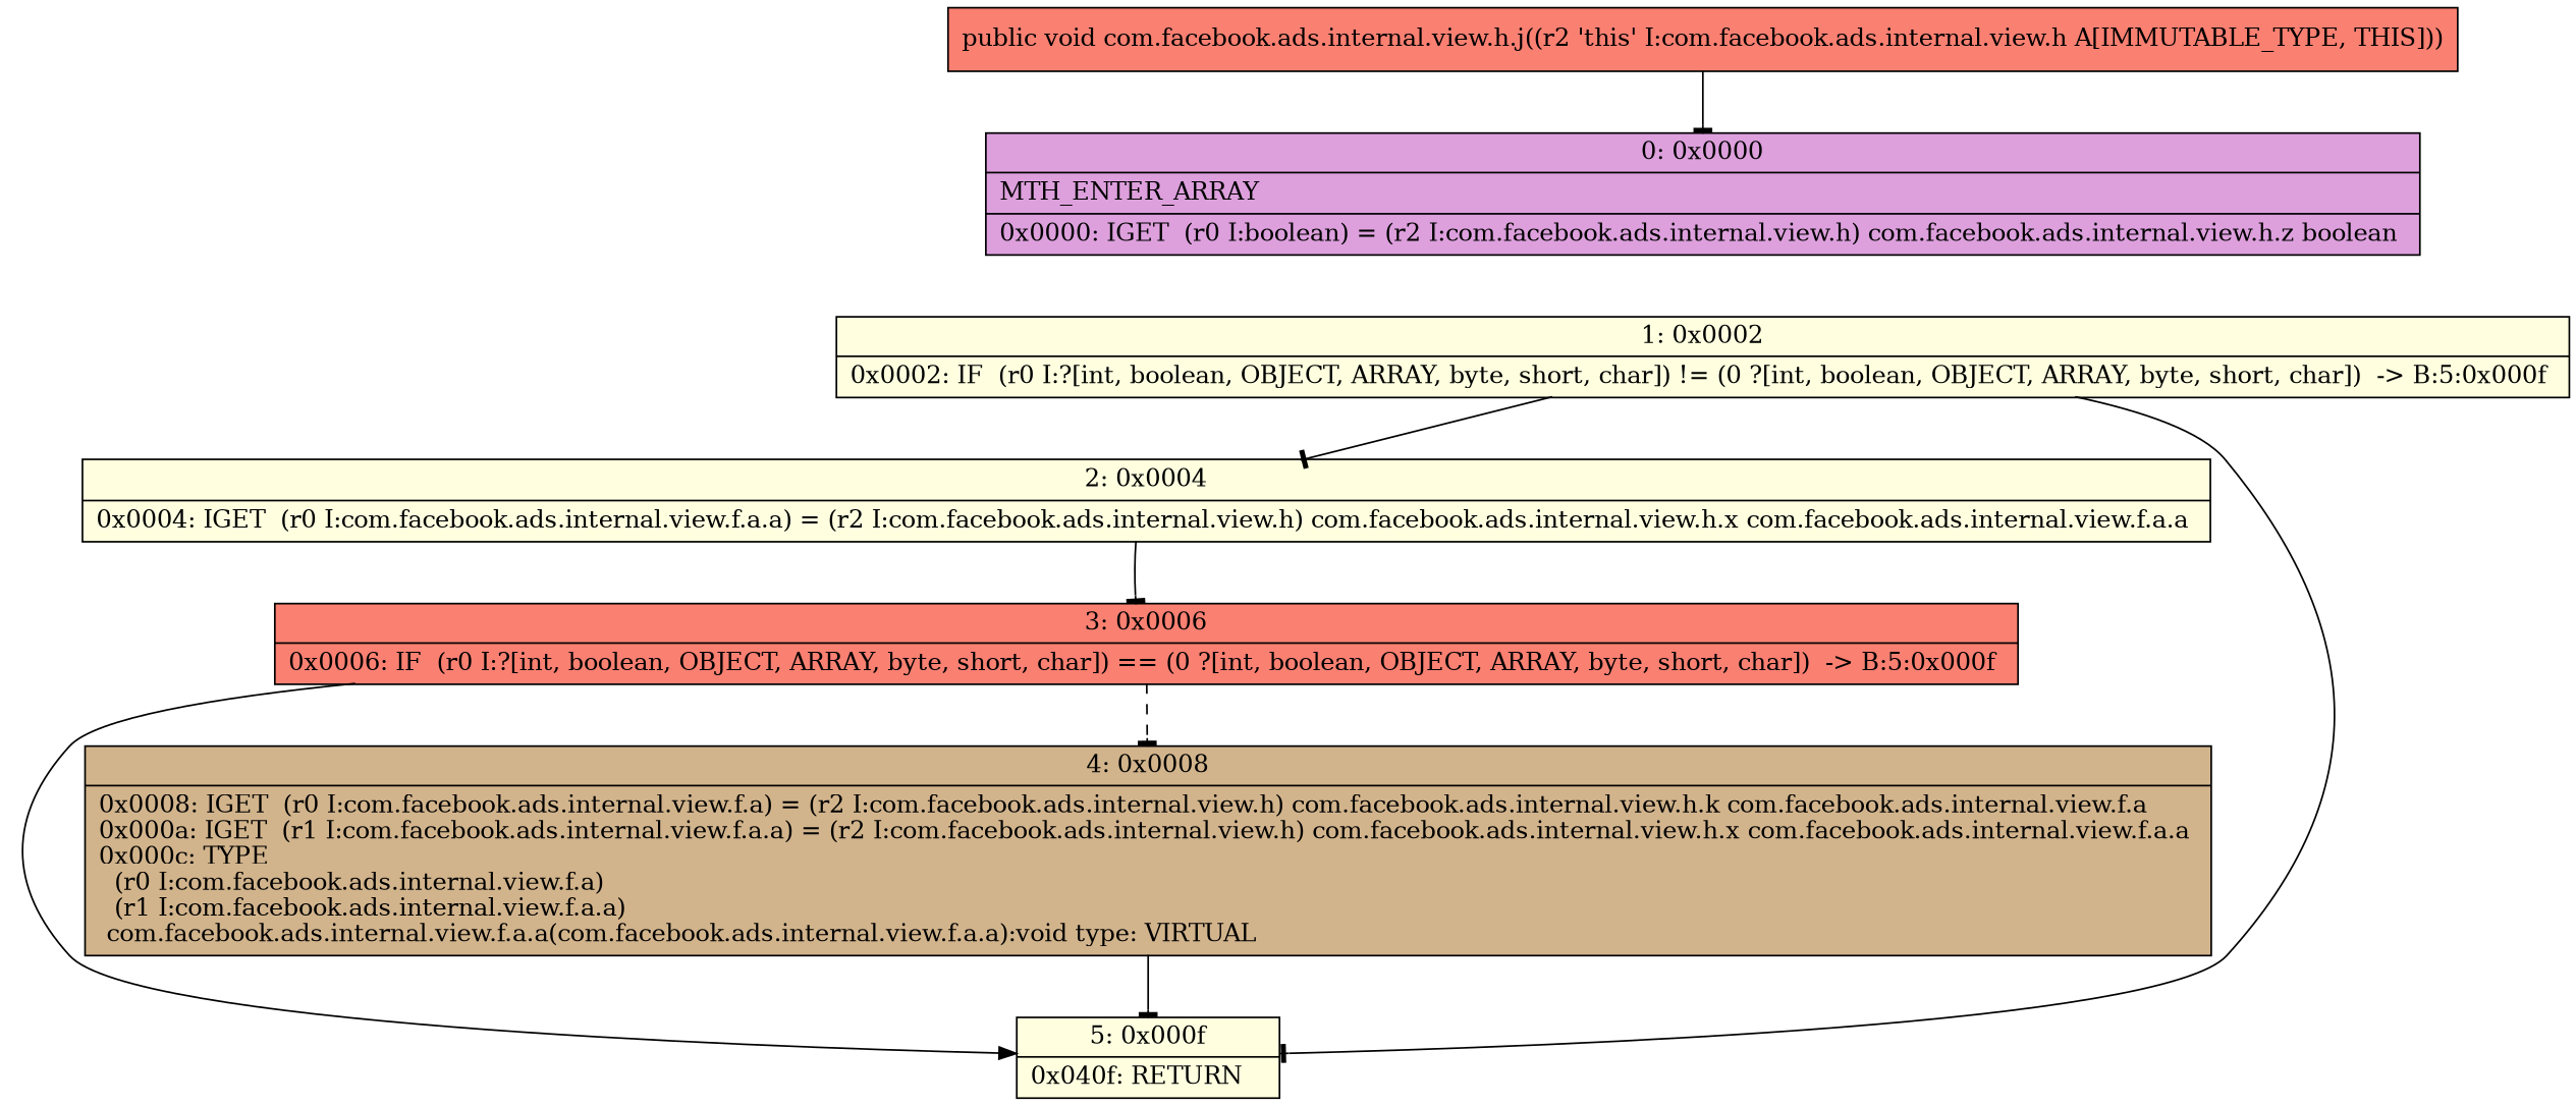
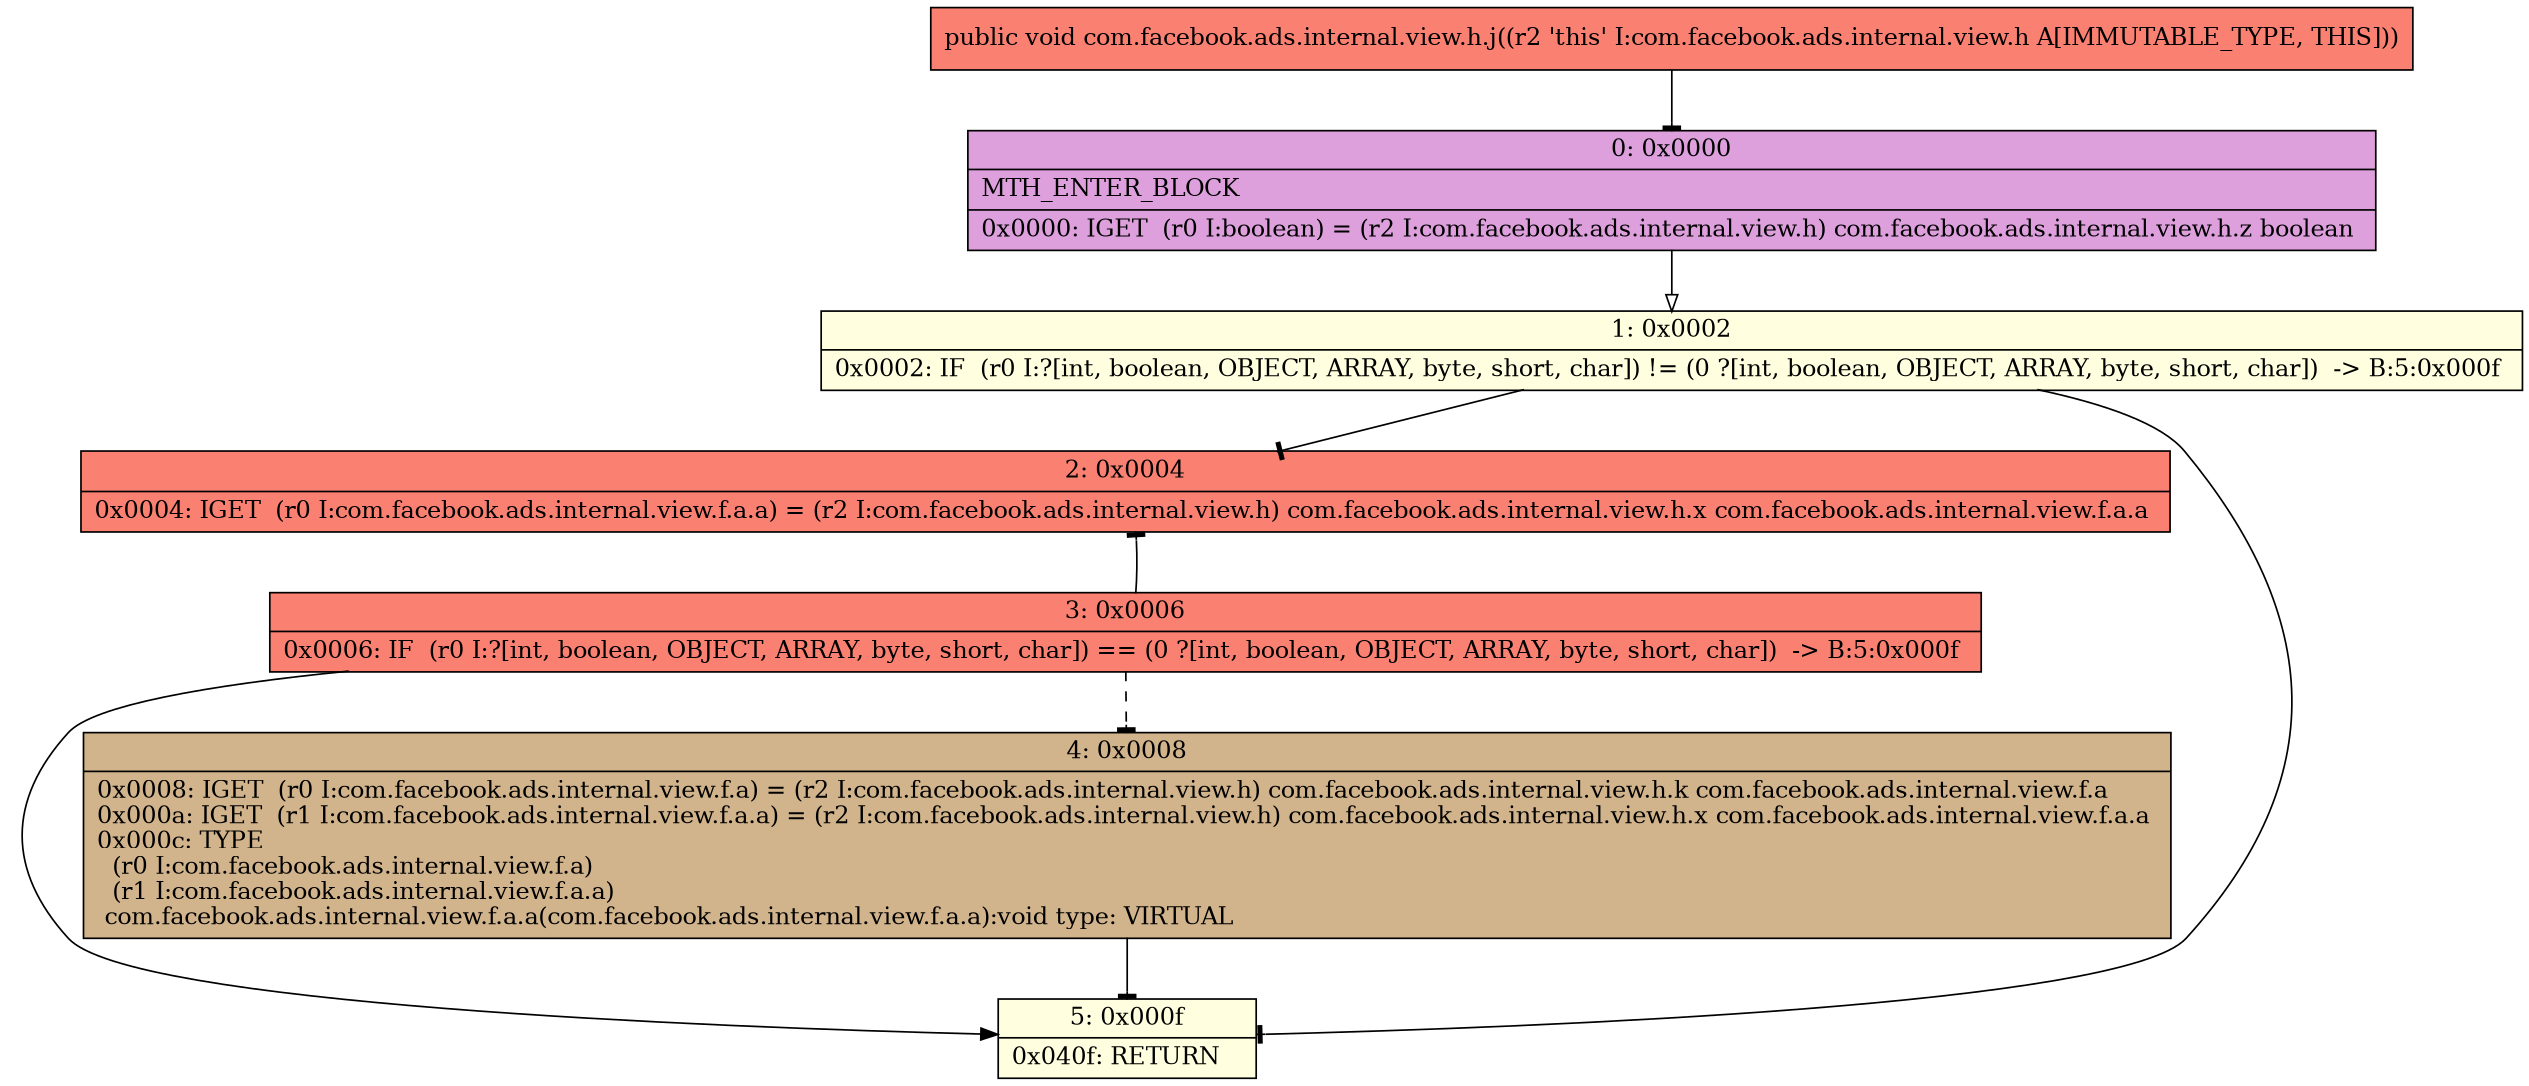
  digraph {
    node [fillcolor=lightyellow shape=record style=filled]
    edge [arrowhead=tee]
-   n1 [fillcolor=plum label="{0\:\ 0x0000|MTH_ENTER_ARRAY\l|0x0000: IGET  (r0 I:boolean) = (r2 I:com.facebook.ads.internal.view.h) com.facebook.ads.internal.view.h.z boolean \l}"]
+   n1 [fillcolor=plum label="{0\:\ 0x0000|MTH_ENTER_BLOCK\l|0x0000: IGET  (r0 I:boolean) = (r2 I:com.facebook.ads.internal.view.h) com.facebook.ads.internal.view.h.z boolean \l}"]
    n2 [label="{1\:\ 0x0002|0x0002: IF  (r0 I:?[int, boolean, OBJECT, ARRAY, byte, short, char]) != (0 ?[int, boolean, OBJECT, ARRAY, byte, short, char])  \-\> B:5:0x000f \l}"]
-   n3 [label="{2\:\ 0x0004|0x0004: IGET  (r0 I:com.facebook.ads.internal.view.f.a.a) = (r2 I:com.facebook.ads.internal.view.h) com.facebook.ads.internal.view.h.x com.facebook.ads.internal.view.f.a.a \l}"]
+   n3 [fillcolor=salmon label="{2\:\ 0x0004|0x0004: IGET  (r0 I:com.facebook.ads.internal.view.f.a.a) = (r2 I:com.facebook.ads.internal.view.h) com.facebook.ads.internal.view.h.x com.facebook.ads.internal.view.f.a.a \l}"]
    n4 [label="{5\:\ 0x000f|0x040f: RETURN   \l}"]
    n5 [fillcolor=salmon label="{3\:\ 0x0006|0x0006: IF  (r0 I:?[int, boolean, OBJECT, ARRAY, byte, short, char]) == (0 ?[int, boolean, OBJECT, ARRAY, byte, short, char])  \-\> B:5:0x000f \l}"]
    n6 [fillcolor=tan label="{4\:\ 0x0008|0x0008: IGET  (r0 I:com.facebook.ads.internal.view.f.a) = (r2 I:com.facebook.ads.internal.view.h) com.facebook.ads.internal.view.h.k com.facebook.ads.internal.view.f.a \l0x000a: IGET  (r1 I:com.facebook.ads.internal.view.f.a.a) = (r2 I:com.facebook.ads.internal.view.h) com.facebook.ads.internal.view.h.x com.facebook.ads.internal.view.f.a.a \l0x000c: TYPE  \l  (r0 I:com.facebook.ads.internal.view.f.a)\l  (r1 I:com.facebook.ads.internal.view.f.a.a)\l com.facebook.ads.internal.view.f.a.a(com.facebook.ads.internal.view.f.a.a):void type: VIRTUAL \l}"]
    n7 [fillcolor=salmon label="{public void com.facebook.ads.internal.view.h.j((r2 'this' I:com.facebook.ads.internal.view.h A[IMMUTABLE_TYPE, THIS])) }"]
+   n1 -> n2 [arrowhead=onormal]
    n2 -> n3 [style=solid]
    n2 -> n4
-   n3 -> n5
+   n5 -> n3
    n5 -> n4 [arrowhead=normal]
    n5 -> n6 [style=dashed]
    n6 -> n4
    n7 -> n1
  }
